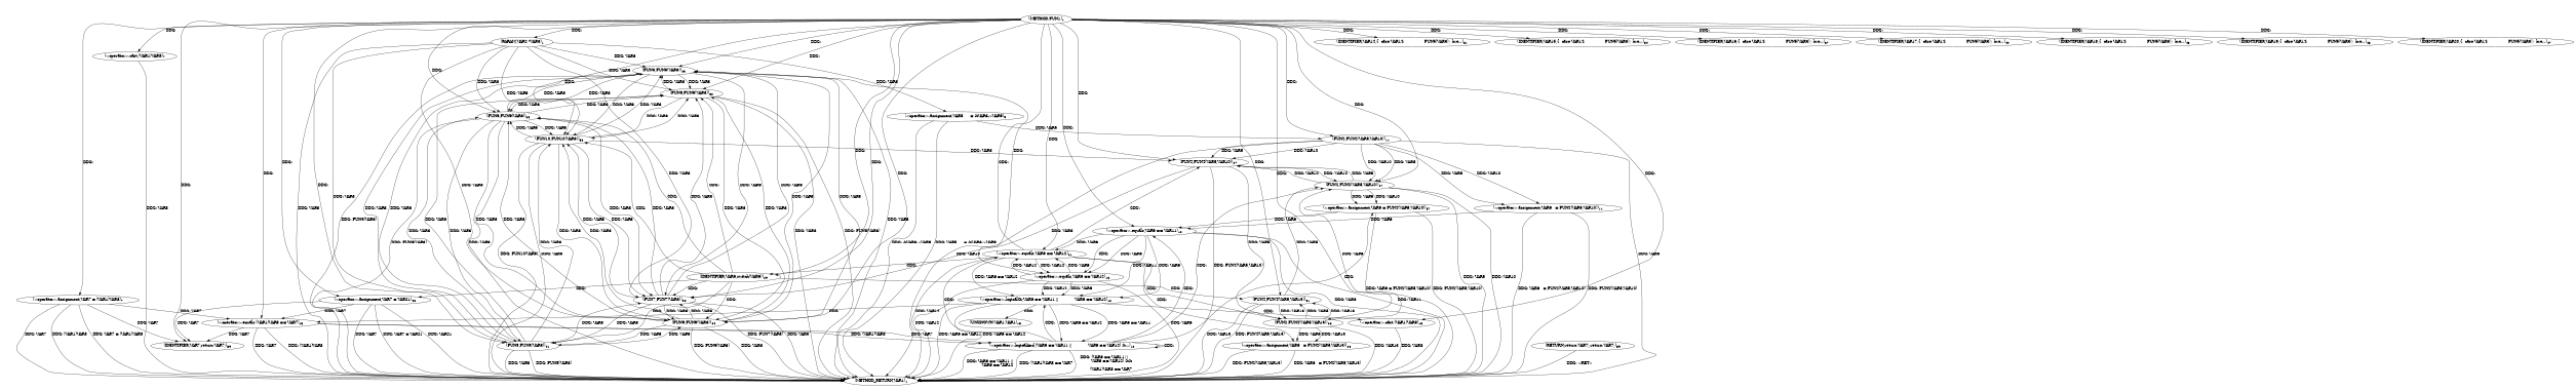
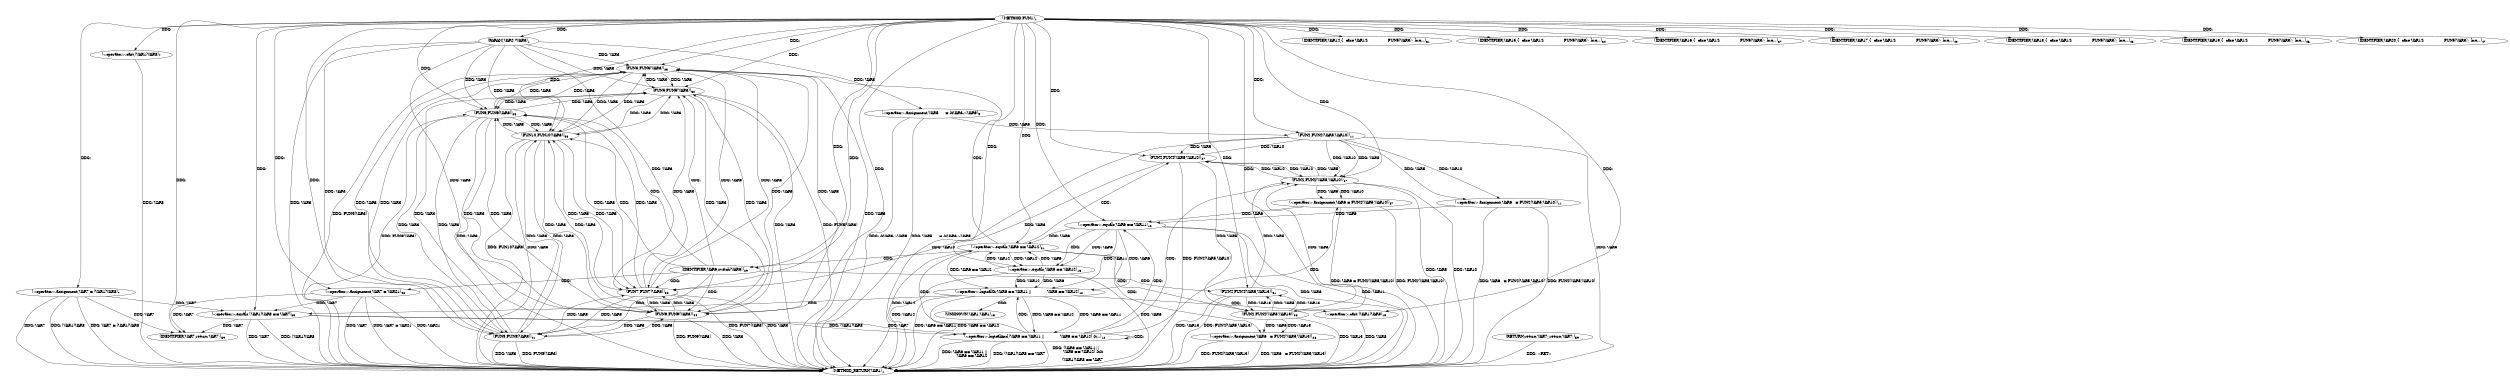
  digraph {
    n1 [label=<(METHOD,FUN1)<SUB>1</SUB>>]
    n2 [label=<(PARAM,VAR2 *VAR3)<SUB>1</SUB>>]
    n3 [label=<(&lt;operator&gt;.assignment,VAR7 = (VAR1)VAR8)<SUB>7</SUB>>]
    n4 [label=<(IDENTIFIER,VAR7,return VAR7;)<SUB>59</SUB>>]
    n5 [label=<(&lt;operator&gt;.cast,(VAR1)VAR8)<SUB>7</SUB>>]
    n6 [label=<(FUN2,FUN2(VAR5,VAR10))<SUB>11</SUB>>]
-   n7 [label=<(&lt;operator&gt;.equals,(VAR1)VAR8 == VAR7)<SUB>15</SUB>>]
+   n7 [label=<(&lt;operator&gt;.equals,(VAR1)VAR8 == VAR7)<SUB>85</SUB>>]
    n8 [label=<(&lt;operator&gt;.equals,VAR6 == VAR12)<SUB>21</SUB>>]
    n9 [label=<(&lt;operator&gt;.equals,VAR6 == VAR11)<SUB>12</SUB>>]
    n10 [label=<(&lt;operator&gt;.equals,VAR6 == VAR12)<SUB>13</SUB>>]
    n11 [label=<(&lt;operator&gt;.cast,(VAR1)VAR8)<SUB>15</SUB>>]
    n12 [label=<(FUN3,FUN3(VAR3))<SUB>23</SUB>>]
    n13 [label=<(FUN2,FUN2(VAR5,VAR10))<SUB>57</SUB>>]
    n14 [label=<(FUN4,FUN4(VAR5,VAR10))<SUB>27</SUB>>]
    n15 [label=<(IDENTIFIER,VAR6,switch(VAR6))<SUB>29</SUB>>]
    n16 [label=<(FUN2,FUN2(VAR5,VAR13))<SUB>28</SUB>>]
    n17 [label=<(IDENTIFIER,VAR14,{  case VAR14:                 FUN5(VAR3);  bre...)<SUB>31</SUB>>]
    n18 [label=<(FUN5,FUN5(VAR3))<SUB>32</SUB>>]
    n19 [label=<(IDENTIFIER,VAR15,{  case VAR14:                 FUN5(VAR3);  bre...)<SUB>34</SUB>>]
    n20 [label=<(FUN6,FUN6(VAR3))<SUB>35</SUB>>]
    n21 [label=<(IDENTIFIER,VAR16,{  case VAR14:                 FUN5(VAR3);  bre...)<SUB>37</SUB>>]
    n22 [label=<(FUN7,FUN7(VAR3))<SUB>38</SUB>>]
    n23 [label=<(IDENTIFIER,VAR17,{  case VAR14:                 FUN5(VAR3);  bre...)<SUB>40</SUB>>]
    n24 [label=<(FUN8,FUN8(VAR3))<SUB>41</SUB>>]
    n25 [label=<(IDENTIFIER,VAR18,{  case VAR14:                 FUN5(VAR3);  bre...)<SUB>43</SUB>>]
    n26 [label=<(FUN9,FUN9(VAR3))<SUB>44</SUB>>]
    n27 [label=<(IDENTIFIER,VAR19,{  case VAR14:                 FUN5(VAR3);  bre...)<SUB>46</SUB>>]
    n28 [label=<(IDENTIFIER,VAR20,{  case VAR14:                 FUN5(VAR3);  bre...)<SUB>47</SUB>>]
    n29 [label=<(&lt;operator&gt;.assignment,VAR7 = VAR21)<SUB>48</SUB>>]
    n30 [label=<(FUN4,FUN4(VAR5,VAR13))<SUB>51</SUB>>]
    n31 [label=<(FUN10,FUN10(VAR3))<SUB>53</SUB>>]
    n32 [label=<(METHOD_RETURN,VAR1)<SUB>1</SUB>>]
    n33 [label=<(&lt;operator&gt;.assignment,VAR5      = &amp;VAR3-&gt;VAR9)<SUB>9</SUB>>]
    n34 [label=<(&lt;operator&gt;.assignment,VAR6   = FUN2(VAR5,VAR10))<SUB>11</SUB>>]
    n35 [label=<(&lt;operator&gt;.logicalAnd,(VAR6 == VAR11 ||              VAR6 == VAR12) &amp;...)<SUB>12</SUB>>]
    n36 [label=<(&lt;operator&gt;.logicalOr,VAR6 == VAR11 ||              VAR6 == VAR12)<SUB>12</SUB>>]
    n37 [label=<(&lt;operator&gt;.assignment,VAR6   = FUN2(VAR5,VAR13))<SUB>28</SUB>>]
    n38 [label=<(&lt;operator&gt;.assignment,VAR6 = FUN2(VAR5,VAR10))<SUB>57</SUB>>]
    n39 [label=<(RETURN,return VAR7;,return VAR7;)<SUB>59</SUB>>]
    n40 [label=<(UNKNOWN,VAR1,VAR1)<SUB>15</SUB>>]
    n1 -> n2 [label="DDG: "]
    n1 -> n3 [label="DDG: "]
    n1 -> n4 [label="DDG: "]
    n1 -> n5 [label="DDG: "]
    n1 -> n6 [label="DDG: "]
    n1 -> n7 [label="DDG: "]
    n1 -> n8 [label="DDG: "]
    n1 -> n9 [label="DDG: "]
    n1 -> n10 [label="DDG: "]
    n1 -> n11 [label="DDG: "]
    n1 -> n12 [label="DDG: "]
    n1 -> n13 [label="DDG: "]
    n1 -> n14 [label="DDG: "]
    n1 -> n15 [label="DDG: "]
    n1 -> n16 [label="DDG: "]
    n1 -> n17 [label="DDG: "]
    n1 -> n18 [label="DDG: "]
    n1 -> n19 [label="DDG: "]
    n1 -> n20 [label="DDG: "]
    n1 -> n21 [label="DDG: "]
    n1 -> n22 [label="DDG: "]
    n1 -> n23 [label="DDG: "]
    n1 -> n24 [label="DDG: "]
    n1 -> n25 [label="DDG: "]
    n1 -> n26 [label="DDG: "]
    n1 -> n27 [label="DDG: "]
    n1 -> n28 [label="DDG: "]
    n1 -> n29 [label="DDG: "]
    n1 -> n30 [label="DDG: "]
    n1 -> n31 [label="DDG: "]
    n2 -> n12 [label="DDG: VAR3"]
    n2 -> n18 [label="DDG: VAR3"]
    n2 -> n20 [label="DDG: VAR3"]
    n2 -> n22 [label="DDG: VAR3"]
    n2 -> n24 [label="DDG: VAR3"]
    n2 -> n26 [label="DDG: VAR3"]
    n2 -> n31 [label="DDG: VAR3"]
    n2 -> n32 [label="DDG: VAR3"]
    n2 -> n33 [label="DDG: VAR3"]
    n3 -> n4 [label="DDG: VAR7"]
    n3 -> n7 [label="DDG: VAR7"]
    n3 -> n32 [label="DDG: VAR7"]
    n3 -> n32 [label="DDG: (VAR1)VAR8"]
    n3 -> n32 [label="DDG: VAR7 = (VAR1)VAR8"]
    n5 -> n32 [label="DDG: VAR8"]
    n6 -> n13 [label="DDG: VAR5"]
    n6 -> n13 [label="DDG: VAR10"]
    n6 -> n14 [label="DDG: VAR5"]
    n6 -> n14 [label="DDG: VAR10"]
    n6 -> n32 [label="DDG: VAR5"]
    n6 -> n32 [label="DDG: VAR10"]
    n6 -> n34 [label="DDG: VAR5"]
    n6 -> n34 [label="DDG: VAR10"]
    n7 -> n4 [label="DDG: VAR7"]
    n7 -> n32 [label="DDG: (VAR1)VAR8"]
    n7 -> n32 [label="DDG: VAR7"]
    n7 -> n35 [label="DDG: (VAR1)VAR8"]
    n7 -> n35 [label="DDG: VAR7"]
    n8 -> n10 [label="DDG: VAR12"]
    n8 -> n12 [label="CDG: "]
    n8 -> n14 [label="CDG: "]
    n8 -> n15 [label="CDG: "]
    n8 -> n16 [label="CDG: "]
    n8 -> n32 [label="DDG: VAR12"]
    n8 -> n36 [label="DDG: VAR6 == VAR12"]
    n8 -> n37 [label="CDG: "]
    n9 -> n8 [label="DDG: VAR6"]
    n9 -> n10 [label="DDG: VAR6"]
    n9 -> n10 [label="CDG: "]
    n9 -> n32 [label="DDG: VAR6"]
    n9 -> n32 [label="DDG: VAR11"]
    n9 -> n36 [label="DDG: VAR6"]
    n9 -> n36 [label="DDG: VAR11"]
    n10 -> n8 [label="DDG: VAR6"]
    n10 -> n8 [label="DDG: VAR12"]
    n10 -> n32 [label="DDG: VAR6"]
    n10 -> n32 [label="DDG: VAR12"]
    n10 -> n36 [label="DDG: VAR6"]
    n10 -> n36 [label="DDG: VAR12"]
    n11 -> n32 [label="DDG: VAR8"]
    n12 -> n18 [label="DDG: VAR3"]
    n12 -> n20 [label="DDG: VAR3"]
    n12 -> n22 [label="DDG: VAR3"]
    n12 -> n24 [label="DDG: VAR3"]
    n12 -> n26 [label="DDG: VAR3"]
    n12 -> n31 [label="DDG: VAR3"]
    n12 -> n32 [label="DDG: VAR3"]
    n12 -> n32 [label="DDG: FUN3(VAR3)"]
    n13 -> n14 [label="DDG: VAR5"]
    n13 -> n14 [label="DDG: VAR10"]
    n13 -> n32 [label="DDG: VAR5"]
    n13 -> n32 [label="DDG: VAR10"]
    n13 -> n38 [label="DDG: VAR5"]
    n13 -> n38 [label="DDG: VAR10"]
    n14 -> n13 [label="DDG: VAR10"]
    n14 -> n16 [label="DDG: VAR5"]
    n14 -> n22 [label="DDG: VAR3"]
    n14 -> n32 [label="DDG: FUN4(VAR5,VAR10)"]
    n15 -> n18 [label="CDG: "]
    n15 -> n20 [label="CDG: "]
    n15 -> n22 [label="CDG: "]
    n15 -> n24 [label="CDG: "]
    n15 -> n26 [label="CDG: "]
    n15 -> n29 [label="CDG: "]
    n15 -> n30 [label="CDG: "]
    n15 -> n31 [label="CDG: "]
    n16 -> n13 [label="DDG: VAR5"]
    n16 -> n30 [label="DDG: VAR5"]
    n16 -> n30 [label="DDG: VAR13"]
    n16 -> n32 [label="DDG: VAR13"]
    n16 -> n37 [label="DDG: VAR5"]
    n16 -> n37 [label="DDG: VAR13"]
    n18 -> n12 [label="DDG: VAR3"]
    n18 -> n20 [label="DDG: VAR3"]
    n18 -> n26 [label="DDG: VAR3"]
    n18 -> n31 [label="DDG: VAR3"]
    n18 -> n32 [label="DDG: VAR3"]
    n18 -> n32 [label="DDG: FUN5(VAR3)"]
    n20 -> n12 [label="DDG: VAR3"]
    n20 -> n18 [label="DDG: VAR3"]
    n20 -> n22 [label="DDG: VAR3"]
    n20 -> n24 [label="DDG: VAR3"]
    n20 -> n26 [label="DDG: VAR3"]
    n20 -> n31 [label="DDG: VAR3"]
    n20 -> n32 [label="DDG: VAR3"]
    n20 -> n32 [label="DDG: FUN6(VAR3)"]
    n22 -> n12 [label="DDG: VAR3"]
    n22 -> n18 [label="DDG: VAR3"]
    n22 -> n20 [label="DDG: VAR3"]
    n22 -> n24 [label="DDG: VAR3"]
    n22 -> n26 [label="DDG: VAR3"]
    n22 -> n31 [label="DDG: VAR3"]
    n22 -> n32 [label="DDG: VAR3"]
    n22 -> n32 [label="DDG: FUN7(VAR3)"]
    n24 -> n12 [label="DDG: VAR3"]
    n24 -> n18 [label="DDG: VAR3"]
    n24 -> n20 [label="DDG: VAR3"]
    n24 -> n22 [label="DDG: VAR3"]
    n24 -> n26 [label="DDG: VAR3"]
    n24 -> n31 [label="DDG: VAR3"]
    n24 -> n32 [label="DDG: VAR3"]
    n24 -> n32 [label="DDG: FUN8(VAR3)"]
    n26 -> n12 [label="DDG: VAR3"]
    n26 -> n18 [label="DDG: VAR3"]
    n26 -> n20 [label="DDG: VAR3"]
    n26 -> n22 [label="DDG: VAR3"]
    n26 -> n24 [label="DDG: VAR3"]
    n26 -> n31 [label="DDG: VAR3"]
    n26 -> n32 [label="DDG: VAR3"]
    n26 -> n32 [label="DDG: FUN9(VAR3)"]
    n29 -> n4 [label="DDG: VAR7"]
    n29 -> n7 [label="DDG: VAR7"]
    n29 -> n32 [label="DDG: VAR7"]
    n29 -> n32 [label="DDG: VAR7 = VAR21"]
    n29 -> n32 [label="DDG: VAR21"]
    n30 -> n13 [label="DDG: VAR5"]
    n30 -> n16 [label="DDG: VAR13"]
    n30 -> n32 [label="DDG: VAR13"]
    n30 -> n32 [label="DDG: FUN4(VAR5,VAR13)"]
    n31 -> n12 [label="DDG: VAR3"]
    n31 -> n18 [label="DDG: VAR3"]
    n31 -> n20 [label="DDG: VAR3"]
    n31 -> n22 [label="DDG: VAR3"]
-   n31 -> n14 [label="DDG: VAR3"]
+   n31 -> n24 [label="DDG: VAR3"]
    n31 -> n26 [label="DDG: VAR3"]
    n31 -> n32 [label="DDG: VAR3"]
    n31 -> n32 [label="DDG: FUN10(VAR3)"]
    n33 -> n6 [label="DDG: VAR5"]
    n33 -> n32 [label="DDG: &amp;VAR3-&gt;VAR9"]
    n33 -> n32 [label="DDG: VAR5      = &amp;VAR3-&gt;VAR9"]
    n34 -> n9 [label="DDG: VAR6"]
    n34 -> n32 [label="DDG: FUN2(VAR5,VAR10)"]
    n34 -> n32 [label="DDG: VAR6   = FUN2(VAR5,VAR10)"]
    n35 -> n8 [label="CDG: "]
    n35 -> n9 [label="CDG: "]
    n35 -> n13 [label="CDG: "]
    n35 -> n32 [label="DDG: VAR6 == VAR11 ||\n             VAR6 == VAR12"]
    n35 -> n32 [label="DDG: (VAR1)VAR8 == VAR7"]
    n35 -> n32 [label="DDG: (VAR6 == VAR11 ||\n             VAR6 == VAR12) &amp;&amp;\n\n            (VAR1)VAR8 == VAR7"]
    n35 -> n35 [label="CDG: "]
    n35 -> n36 [label="CDG: "]
    n35 -> n38 [label="CDG: "]
    n36 -> n7 [label="CDG: "]
    n36 -> n11 [label="CDG: "]
    n36 -> n32 [label="DDG: VAR6 == VAR11"]
    n36 -> n32 [label="DDG: VAR6 == VAR12"]
    n36 -> n35 [label="DDG: VAR6 == VAR11"]
    n36 -> n35 [label="DDG: VAR6 == VAR12"]
    n36 -> n40 [label="CDG: "]
    n37 -> n32 [label="DDG: FUN2(VAR5,VAR13)"]
    n37 -> n32 [label="DDG: VAR6   = FUN2(VAR5,VAR13)"]
    n38 -> n9 [label="DDG: VAR6"]
    n38 -> n32 [label="DDG: FUN2(VAR5,VAR10)"]
    n38 -> n32 [label="DDG: VAR6 = FUN2(VAR5,VAR10)"]
    n39 -> n32 [label="DDG: &lt;RET&gt;"]
  }
